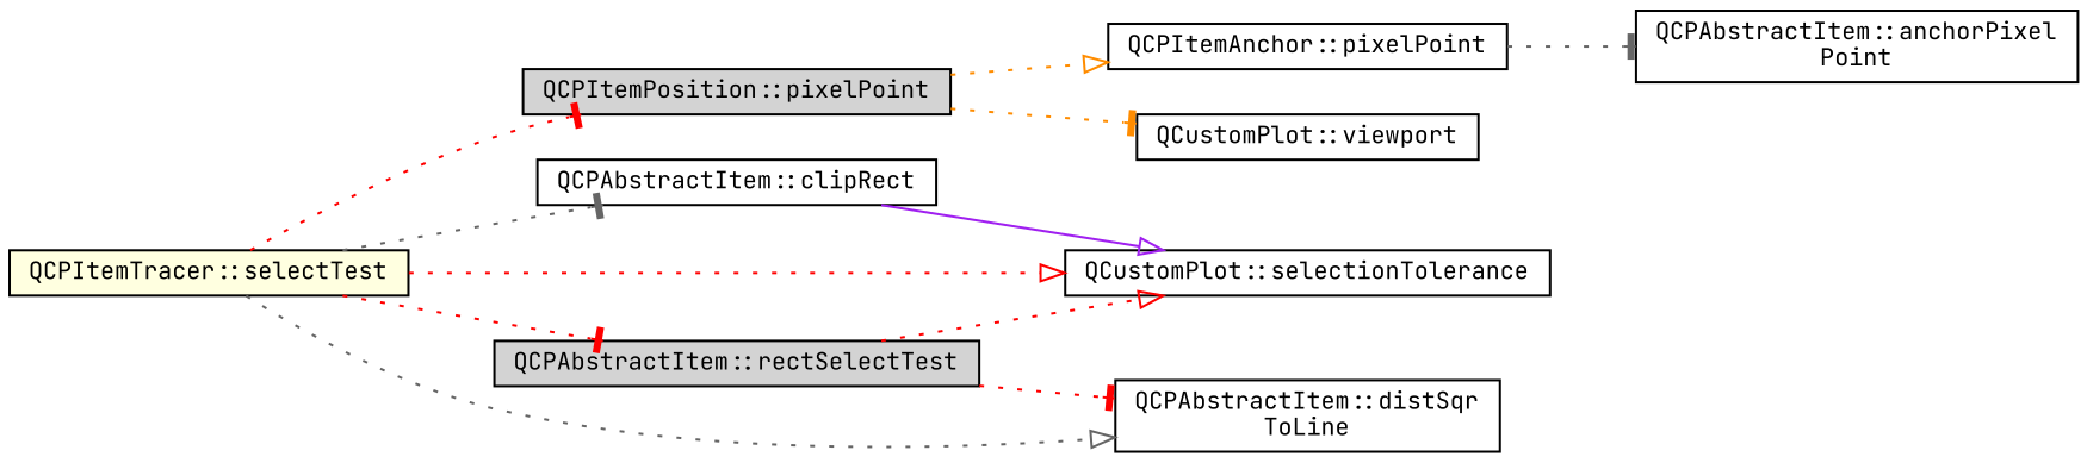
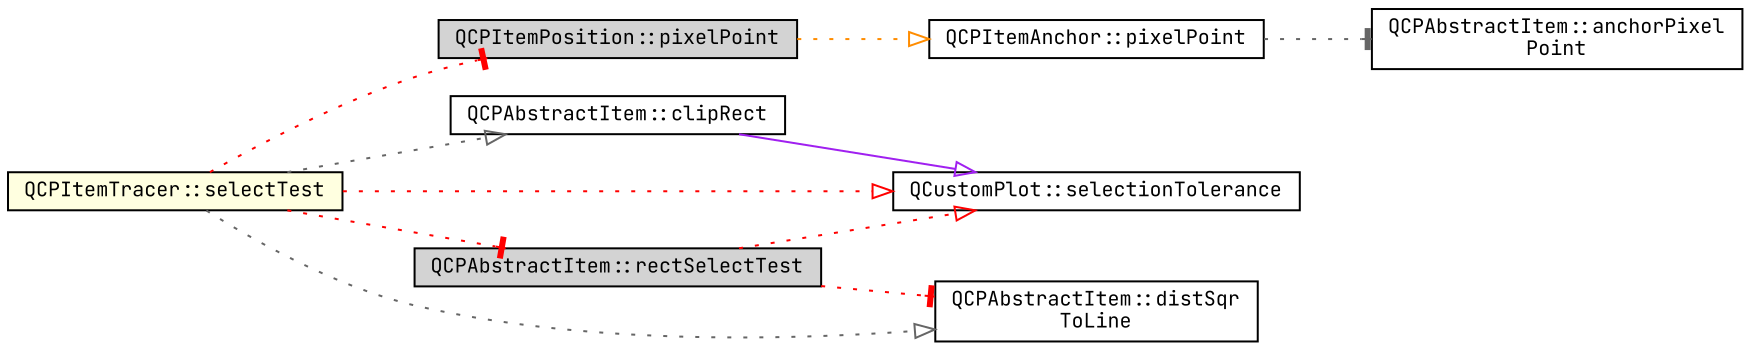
  digraph {
    fontname="JetBrains Mono"
    rankdir=LR
    node [color=black fillcolor=white fontname="JetBrains Mono" fontsize=10 shape=record style=filled]
    edge [arrowhead=tee color=red fontname="JetBrains Mono" fontsize=10 labelfontname=Helvetica labelfontsize=10 style=dotted]
    n1 [fillcolor=lightyellow fontcolor=black height=0.2 label="QCPItemTracer::selectTest" width=0.4]
    n2 [fillcolor=lightgrey height=0.2 label="QCPItemPosition::pixelPoint" width=0.4]
    n3 [height=0.2 label="QCPAbstractItem::clipRect" width=0.4]
    n4 [height=0.2 label="QCPAbstractItem::distSqr\lToLine" width=0.4]
    n5 [height=0.2 label="QCustomPlot::selectionTolerance" width=0.4]
    n6 [fillcolor=lightgrey height=0.2 label="QCPAbstractItem::rectSelectTest" width=0.4]
    n7 [height=0.2 label="QCPItemAnchor::pixelPoint" width=0.4]
-   n8 [height=0.2 label="QCustomPlot::viewport" width=0.4]
    n9 [height=0.2 label="QCPAbstractItem::anchorPixel\lPoint" width=0.4]
    n1 -> n2
-   n1 -> n3 [color=gray40]
+   n1 -> n3 [arrowhead=onormal color=gray40]
    n1 -> n4 [arrowhead=onormal color=gray40]
    n1 -> n5 [arrowhead=onormal]
    n1 -> n6
    n2 -> n7 [arrowhead=onormal color=darkorange]
-   n2 -> n8 [color=darkorange]
    n3 -> n5 [arrowhead=onormal color=purple style=solid]
    n6 -> n4
    n6 -> n5 [arrowhead=onormal]
    n7 -> n9 [color=gray40]
  }
